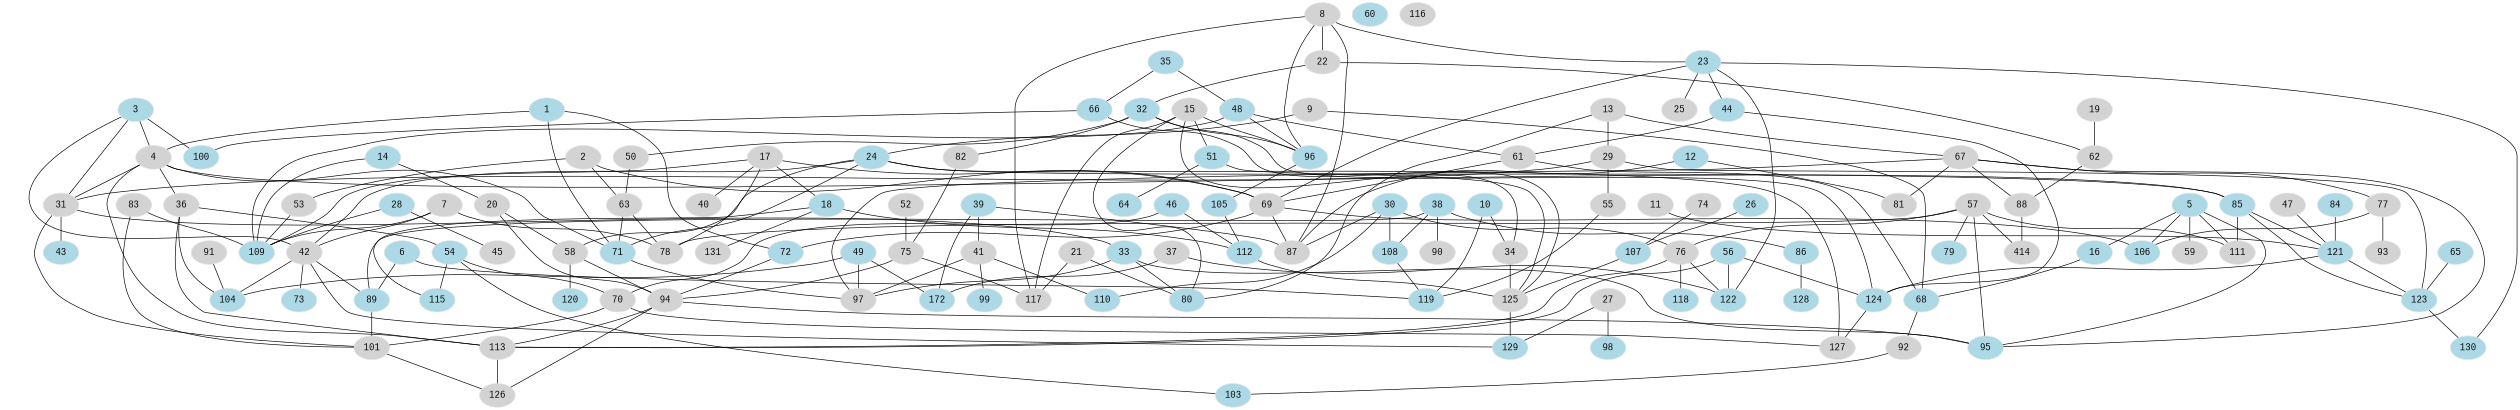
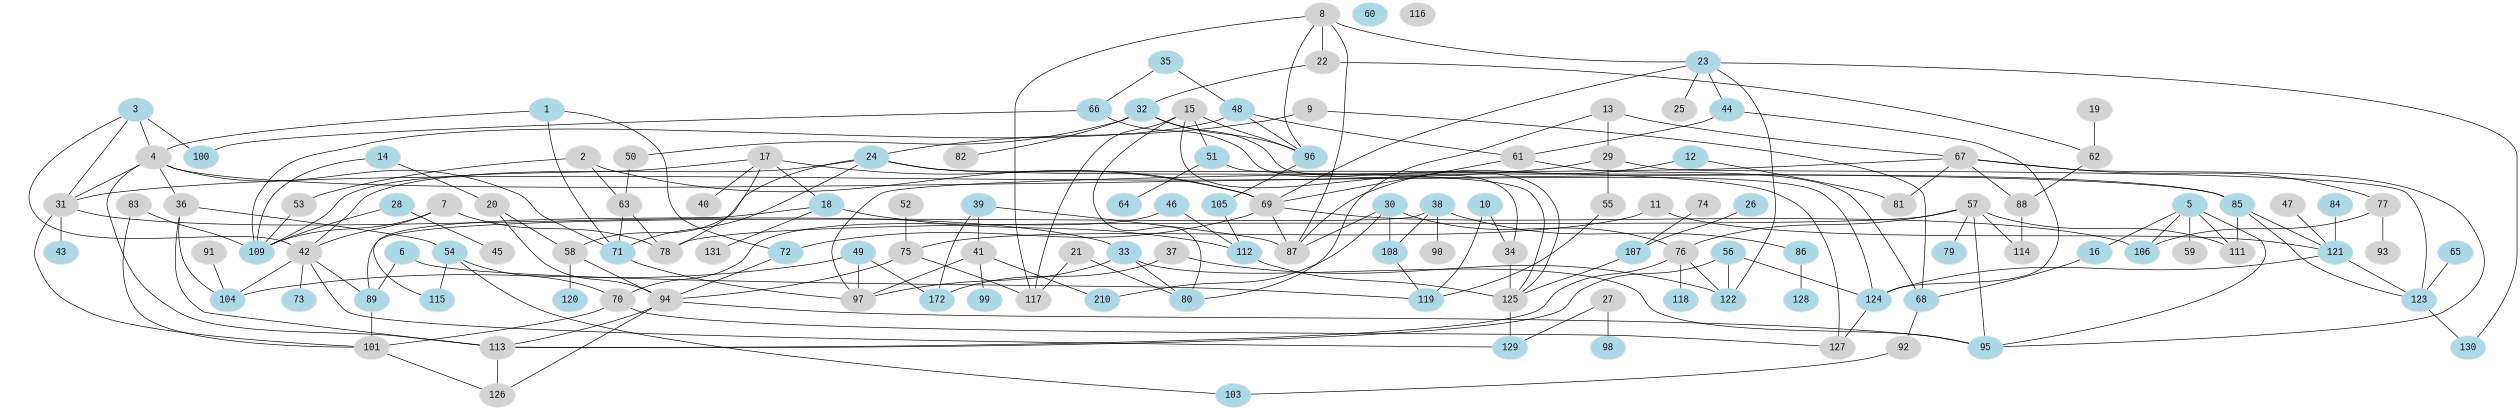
  graph {
    fontname="Liberation Mono"
    node [color=gray90 fillcolor=lightblue fontname="Liberation Mono" style=filled]
    edge [fontname="Liberation Mono"]
    4 [fillcolor=lightgrey]
    1
    71
    72
    31 [fillcolor=lightgrey]
    36 [fillcolor=lightgrey]
    85
    113 [fillcolor=lightgrey]
    97 [fillcolor=lightgrey]
    94 [fillcolor=lightgrey]
    2 [fillcolor=lightgrey]
    53 [fillcolor=lightgrey]
    63 [fillcolor=lightgrey]
    69 [fillcolor=lightgrey]
    109
    78 [fillcolor=lightgrey]
    106
    87 [fillcolor=lightgrey]
    3
    42 [fillcolor=lightgrey]
    100
    33
    43
    101 [fillcolor=lightgrey]
    89
    129
    104
    73
    54
    111 [fillcolor=lightgrey]
    121
    123
    126 [fillcolor=lightgrey]
    5
    16
    59 [fillcolor=lightgrey]
    95
    68
    6
    119
    7 [fillcolor=lightgrey]
    8 [fillcolor=lightgrey]
    22 [fillcolor=lightgrey]
    23
    96
    117 [fillcolor=lightgrey]
    62 [fillcolor=lightgrey]
    32
    25 [fillcolor=lightgrey]
    44
    122
    130
    105
    9 [fillcolor=lightgrey]
    24
    58 [fillcolor=lightgrey]
    127 [fillcolor=lightgrey]
    92 [fillcolor=lightgrey]
    10
    34 [fillcolor=lightgrey]
    125 [fillcolor=lightgrey]
    11 [fillcolor=lightgrey]
    75 [fillcolor=lightgrey]
    124
    12
    81 [fillcolor=lightgrey]
    13 [fillcolor=lightgrey]
    29 [fillcolor=lightgrey]
    67 [fillcolor=lightgrey]
    80
    55 [fillcolor=lightgrey]
    88 [fillcolor=lightgrey]
    77 [fillcolor=lightgrey]
    14
    20 [fillcolor=lightgrey]
    15 [fillcolor=lightgrey]
    51
    64
    17 [fillcolor=lightgrey]
    18
    40 [fillcolor=lightgrey]
    112
    115
    131 [fillcolor=lightgrey]
    19 [fillcolor=lightgrey]
    120
    21 [fillcolor=lightgrey]
    50 [fillcolor=lightgrey]
    82 [fillcolor=lightgrey]
    61 [fillcolor=lightgrey]
    26
    107
    27 [fillcolor=lightgrey]
    98
    28
    45 [fillcolor=lightgrey]
    30
    76 [fillcolor=lightgrey]
    108
-   110
+   110 [label=210]
    118
    35
    48
    66
    70 [fillcolor=lightgrey]
    103
    37 [fillcolor=lightgrey]
    n108 [label=172]
    38
    86
    90 [fillcolor=lightgrey]
    128
    39
    41 [fillcolor=lightgrey]
    99
    46
    47 [fillcolor=lightgrey]
    49
    52 [fillcolor=lightgrey]
    56
    57 [fillcolor=lightgrey]
    79
-   114 [fillcolor=lightgrey label=414]
+   114 [fillcolor=lightgrey]
    60
    65
    93 [fillcolor=lightgrey]
    74 [fillcolor=lightgrey]
    83 [fillcolor=lightgrey]
    84
    91 [fillcolor=lightgrey]
    116 [fillcolor=lightgrey]
    4 -- 71
    4 -- 31
    4 -- 36
    4 -- 85
    4 -- 113
    1 -- 4
    1 -- 71
    1 -- 72
    71 -- 97
    72 -- 94
    31 -- 33
    31 -- 43
    31 -- 101
    36 -- 113
    36 -- 104
    36 -- 54
    85 -- 111
    85 -- 121
    85 -- 123
    113 -- 126
    94 -- 113
    94 -- 126
    94 -- 95
    2 -- 53
    2 -- 63
    2 -- 69
    53 -- 109
    63 -- 71
    63 -- 78
    69 -- 72
    69 -- 106
    69 -- 87
    3 -- 4
    3 -- 31
    3 -- 42
    3 -- 100
    42 -- 89
    42 -- 129
    42 -- 104
    42 -- 73
    33 -- 97
    33 -- 95
    33 -- 80
    101 -- 126
    89 -- 101
    54 -- 115
    54 -- 70
    54 -- 103
    121 -- 123
    121 -- 124
    123 -- 130
    5 -- 106
    5 -- 111
    5 -- 16
    5 -- 59
    5 -- 95
    16 -- 68
    68 -- 92
    6 -- 89
    6 -- 119
    7 -- 109
    7 -- 78
    7 -- 42
    8 -- 87
    8 -- 22
    8 -- 23
    8 -- 96
    8 -- 117
    22 -- 62
    22 -- 32
    23 -- 69
    23 -- 25
    23 -- 44
    23 -- 122
    23 -- 130
    96 -- 105
    62 -- 88
    32 -- 96
    32 -- 124
    32 -- 50
    32 -- 82
    44 -- 124
    44 -- 61
    105 -- 112
    9 -- 68
    9 -- 24
    24 -- 71
    24 -- 85
    24 -- 42
    24 -- 58
    24 -- 127
    58 -- 94
    58 -- 120
    92 -- 103
    10 -- 119
    10 -- 34
    34 -- 125
    125 -- 129
    11 -- 121
-   82 -- 75
+   11 -- 75
    75 -- 94
    75 -- 117
    124 -- 127
    12 -- 87
    12 -- 81
    13 -- 29
    13 -- 67
    13 -- 80
    29 -- 31
    29 -- 123
    29 -- 55
    67 -- 97
    67 -- 95
    67 -- 81
    67 -- 88
    67 -- 77
    55 -- 119
    88 -- 114
    77 -- 106
    77 -- 93
    14 -- 109
    14 -- 20
    20 -- 94
    20 -- 58
    15 -- 96
    15 -- 117
    15 -- 34
    15 -- 80
    15 -- 51
    51 -- 125
    51 -- 64
    17 -- 69
    17 -- 109
    17 -- 78
    17 -- 18
    17 -- 40
    18 -- 112
    18 -- 115
    18 -- 131
    112 -- 125
    19 -- 62
    21 -- 117
    21 -- 80
    50 -- 63
    61 -- 69
    61 -- 68
    26 -- 107
    107 -- 125
    27 -- 129
    27 -- 98
    28 -- 109
    28 -- 45
    30 -- 87
    30 -- 76
    30 -- 108
    30 -- 110
    76 -- 113
    76 -- 122
    76 -- 118
    108 -- 119
    35 -- 48
    35 -- 66
    48 -- 109
    48 -- 96
    48 -- 61
    66 -- 100
    66 -- 125
    70 -- 101
    70 -- 127
    37 -- 122
    37 -- n108
    38 -- 89
    38 -- 108
    38 -- 86
    38 -- 90
    86 -- 128
    39 -- 87
    39 -- n108
    39 -- 41
    41 -- 97
    41 -- 110
    41 -- 99
    46 -- 112
    46 -- 70
    47 -- 121
    49 -- 97
    49 -- 104
    49 -- n108
    52 -- 75
    56 -- 113
    56 -- 122
    56 -- 124
    57 -- 78
    57 -- 111
    57 -- 95
    57 -- 76
    57 -- 79
    57 -- 114
    65 -- 123
    74 -- 107
    83 -- 109
    83 -- 101
    84 -- 121
    91 -- 104
  }
